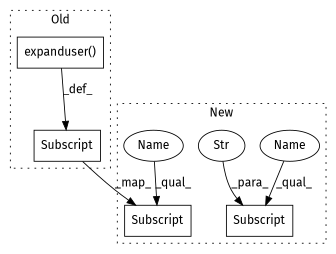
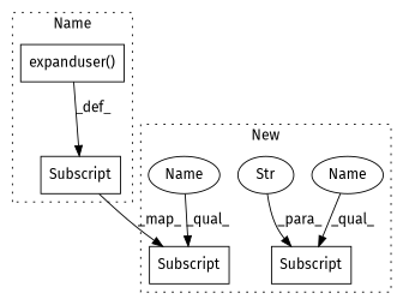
  digraph {
    fontname="Fira Sans"
    node [a=63 l=6 shape=box fontname="Fira Sans"]
    edge [fontname="Fira Sans"]
    n1 [a=75 l="19,1" label="expanduser()" s="7095,7136"]
    n2 [l="24,0" label=Subscript s="7039,0"]
    n3 [l="14,0" label=Subscript s="7016,0"]
    n4 [a=66 label=Str s=7023 shape=ellipse]
    n5 [l="14,0" label=Subscript s="6976,0"]
    n6 [a=87 label=Name s=6976 shape=ellipse]
    n7 [a=87 label=Name s=7016 shape=ellipse]
    subgraph cluster_1 {
-     label=Old
+     label=Name
      style=dotted
      n1
      n2
    }
    subgraph cluster_2 {
      label=New
      style=dotted
      n3
      n4
      n5
      n6
      n7
    }
    n1 -> n2 [label=_def_]
    n2 -> n5 [label=_map_]
    n4 -> n3 [label=_para_]
    n6 -> n5 [label=_qual_]
    n7 -> n3 [label=_qual_]
  }
